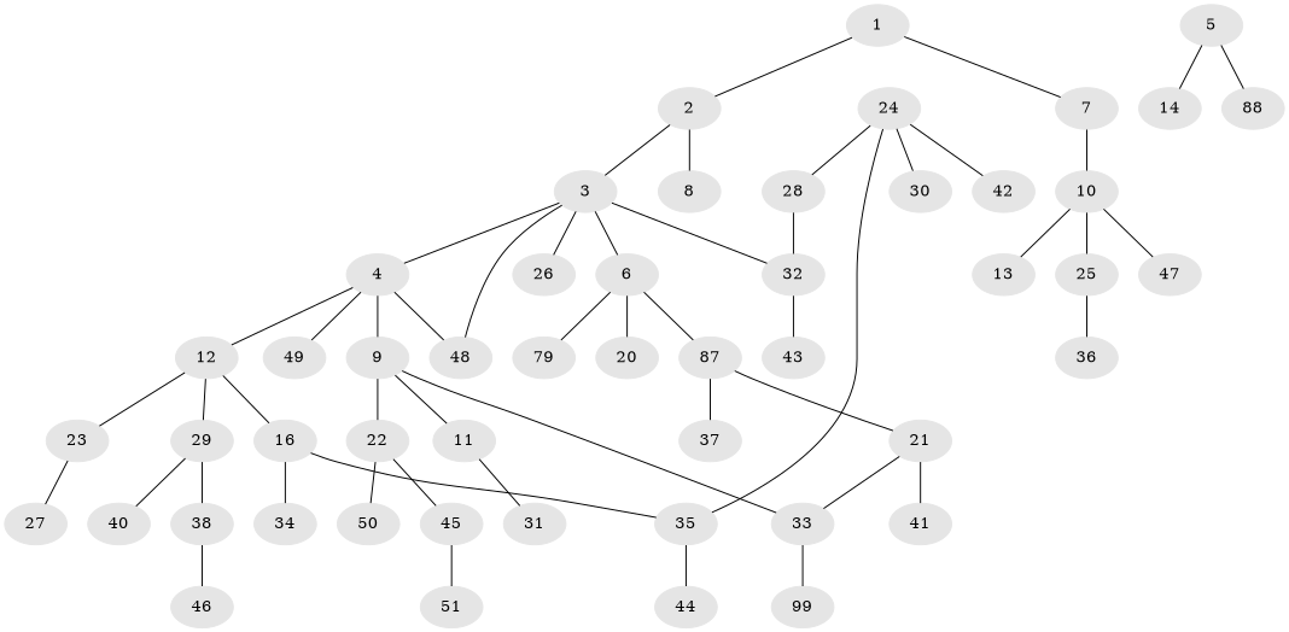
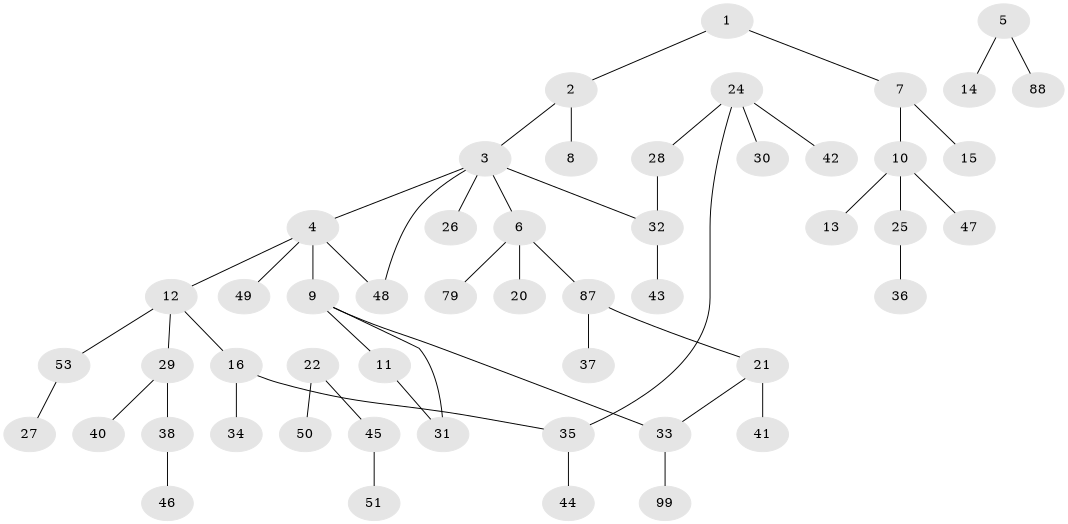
  graph {
    node [color=gray90 style=filled]
    1
    2
    7
    3
    8
    10
+   15
    4
    6
    26
    48
    32
    9
    12
    49
    n16 [label=87]
    n17 [label=79]
    20
    24
    35
    28
    30
    42
    5
    14
    n26 [label=88]
    11
    22
    33
    16
-   23
+   23 [label=53]
    29
    21
    37
    13
    25
    47
    31
    45
    50
    n41 [label=99]
    36
    34
    27
    38
    40
    44
    41
    51
    43
    46
    1 -- 2
    1 -- 7
    2 -- 3
    2 -- 8
    7 -- 10
+   7 -- 15
    3 -- 4
    3 -- 6
    3 -- 26
    3 -- 48
    3 -- 32
    10 -- 13
    10 -- 25
    10 -- 47
    4 -- 48
    4 -- 9
    4 -- 12
    4 -- 49
    6 -- n16
    6 -- n17
    6 -- 20
    32 -- 43
    9 -- 11
-   9 -- 22
+   9 -- 31
    9 -- 33
    12 -- 16
    12 -- 23
    12 -- 29
    n16 -- 21
    n16 -- 37
    24 -- 35
    24 -- 28
    24 -- 30
    24 -- 42
    35 -- 44
    28 -- 32
    5 -- 14
    5 -- n26
    11 -- 31
    22 -- 45
    22 -- 50
    33 -- n41
    16 -- 35
    16 -- 34
    23 -- 27
    29 -- 38
    29 -- 40
    21 -- 33
    21 -- 41
    25 -- 36
    45 -- 51
    38 -- 46
  }
